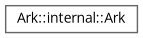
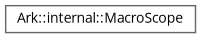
  digraph {
    rankdir=TB
    fontname="Open Sans"
-   n1 [color=grey40 fillcolor=white fontname="Open Sans" fontsize=10 height=0.2 label="Ark::internal::Ark" shape=box style=filled width=0.4]
+   n1 [color=grey40 fillcolor=white fontname="Open Sans" fontsize=10 height=0.2 label="Ark::internal::MacroScope" shape=box style=filled width=0.4]
  }
